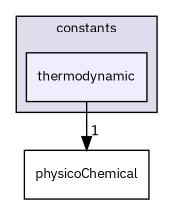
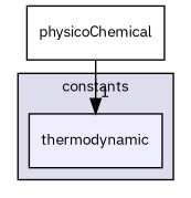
  digraph {
    compound=true
    fontname="IBM Plex Sans"
    node [fontname="IBM Plex Sans" fontsize=10 shape=box]
    n1 [fillcolor="#eeeeff" label=thermodynamic pencolor=black style=filled]
    n2 [label=physicoChemical]
    subgraph cluster_1 {
      bgcolor="#ddddee"
      fontsize=10
      label=constants
      pencolor=black
      n1
    }
-   n1 -> n2 [headlabel=1 labeldistance=1.5 labelfontname=Helvetica labelfontsize=10 fontname="IBM Plex Sans"]
+   n2 -> n1 [headlabel=1 labeldistance=1.5 labelfontname=Helvetica labelfontsize=10 fontname="IBM Plex Sans"]
  }
